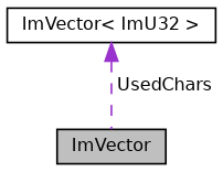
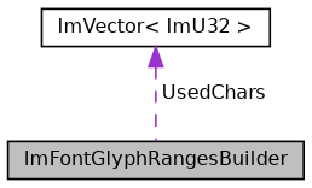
  digraph {
    fontname="DejaVu Sans"
    node [color=black fontname="DejaVu Sans" fontsize=10 shape=record style=filled]
-   n1 [fillcolor=grey75 fontcolor=black height=0.2 label=ImVector width=0.4]
+   n1 [fillcolor=grey75 fontcolor=black height=0.2 label=ImFontGlyphRangesBuilder width=0.4]
    n2 [fillcolor=white height=0.2 label="ImVector\< ImU32 \>" width=0.4]
    n2 -> n1 [color=darkorchid3 dir=back fontname="DejaVu Sans" fontsize=10 label=" UsedChars" labelfontname=Helvetica labelfontsize=10 style=dashed]
  }
